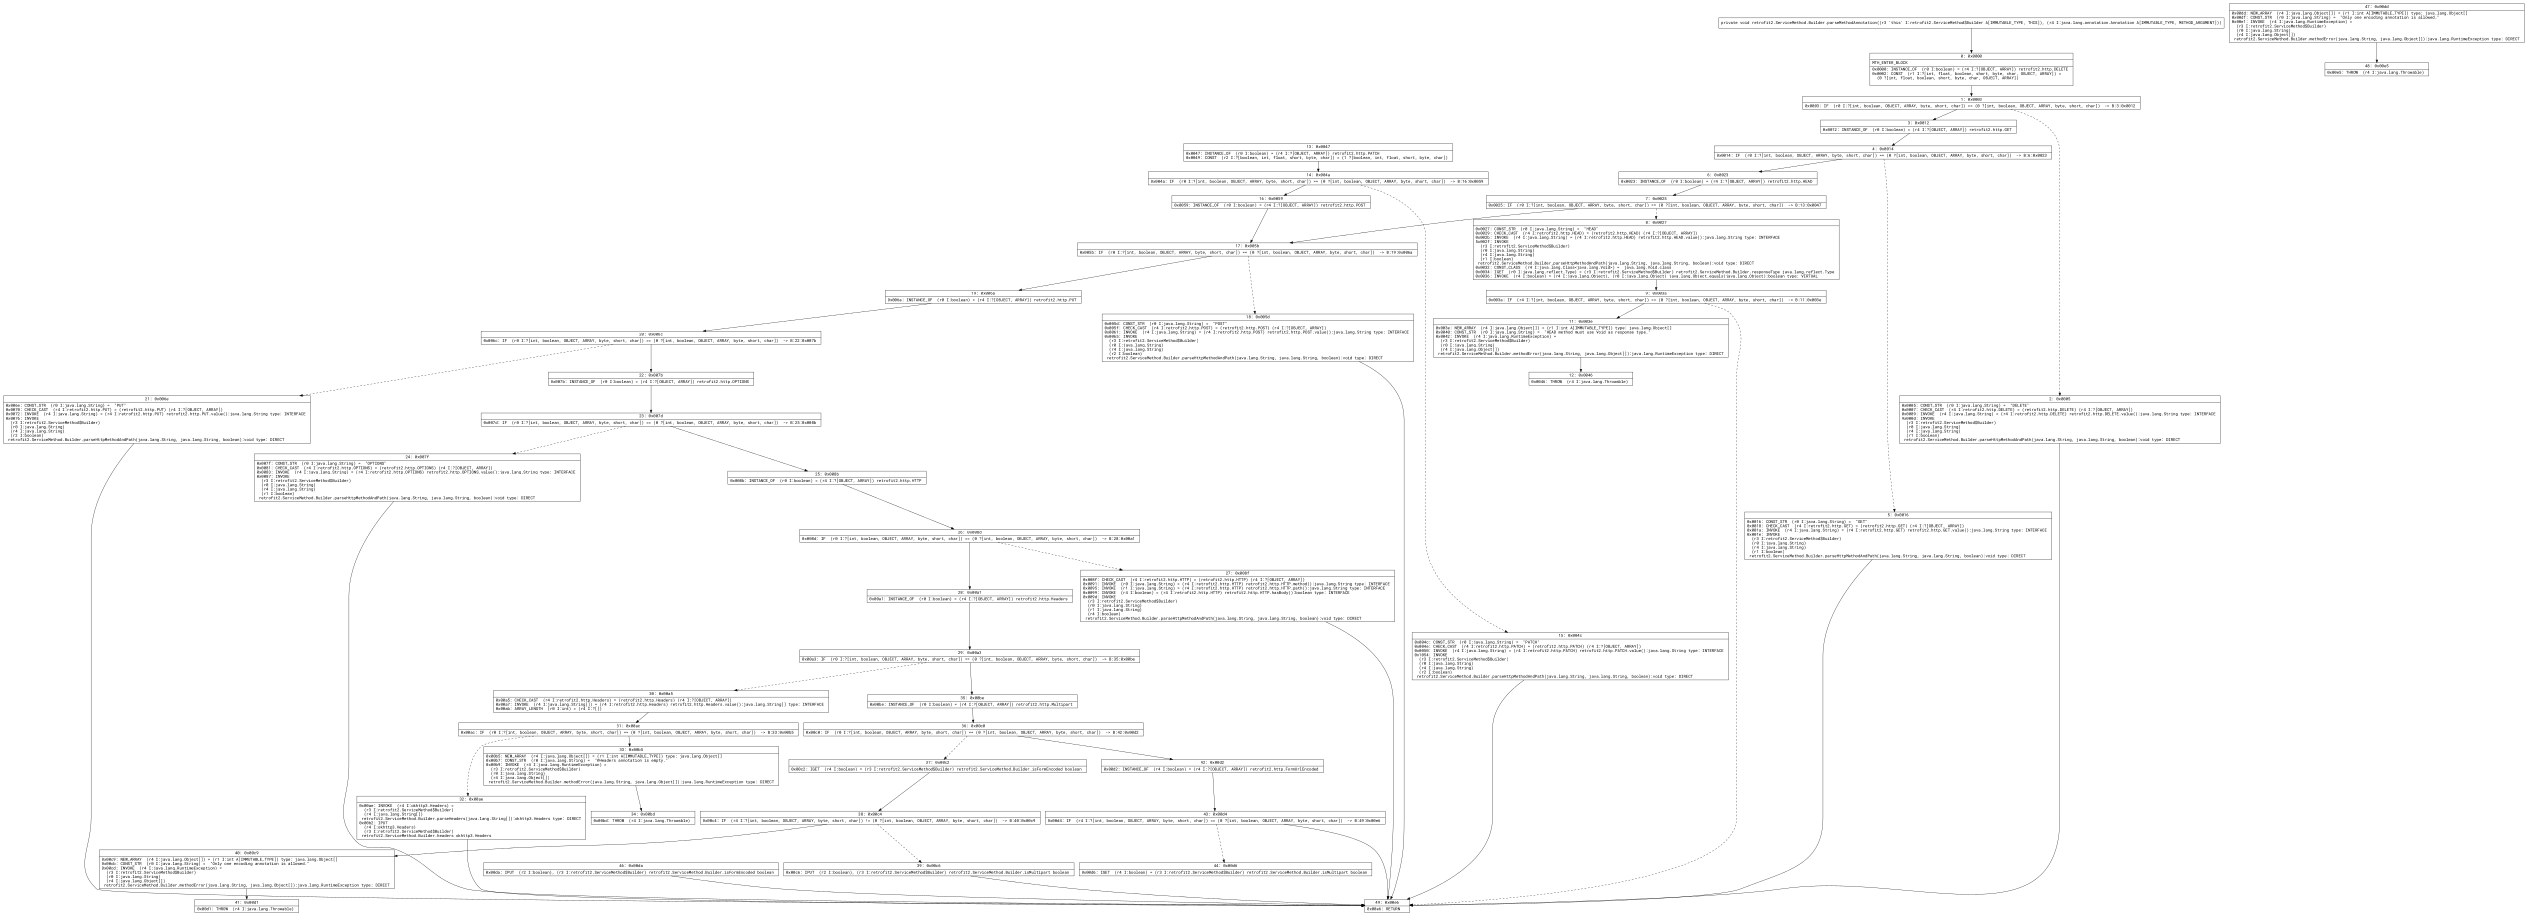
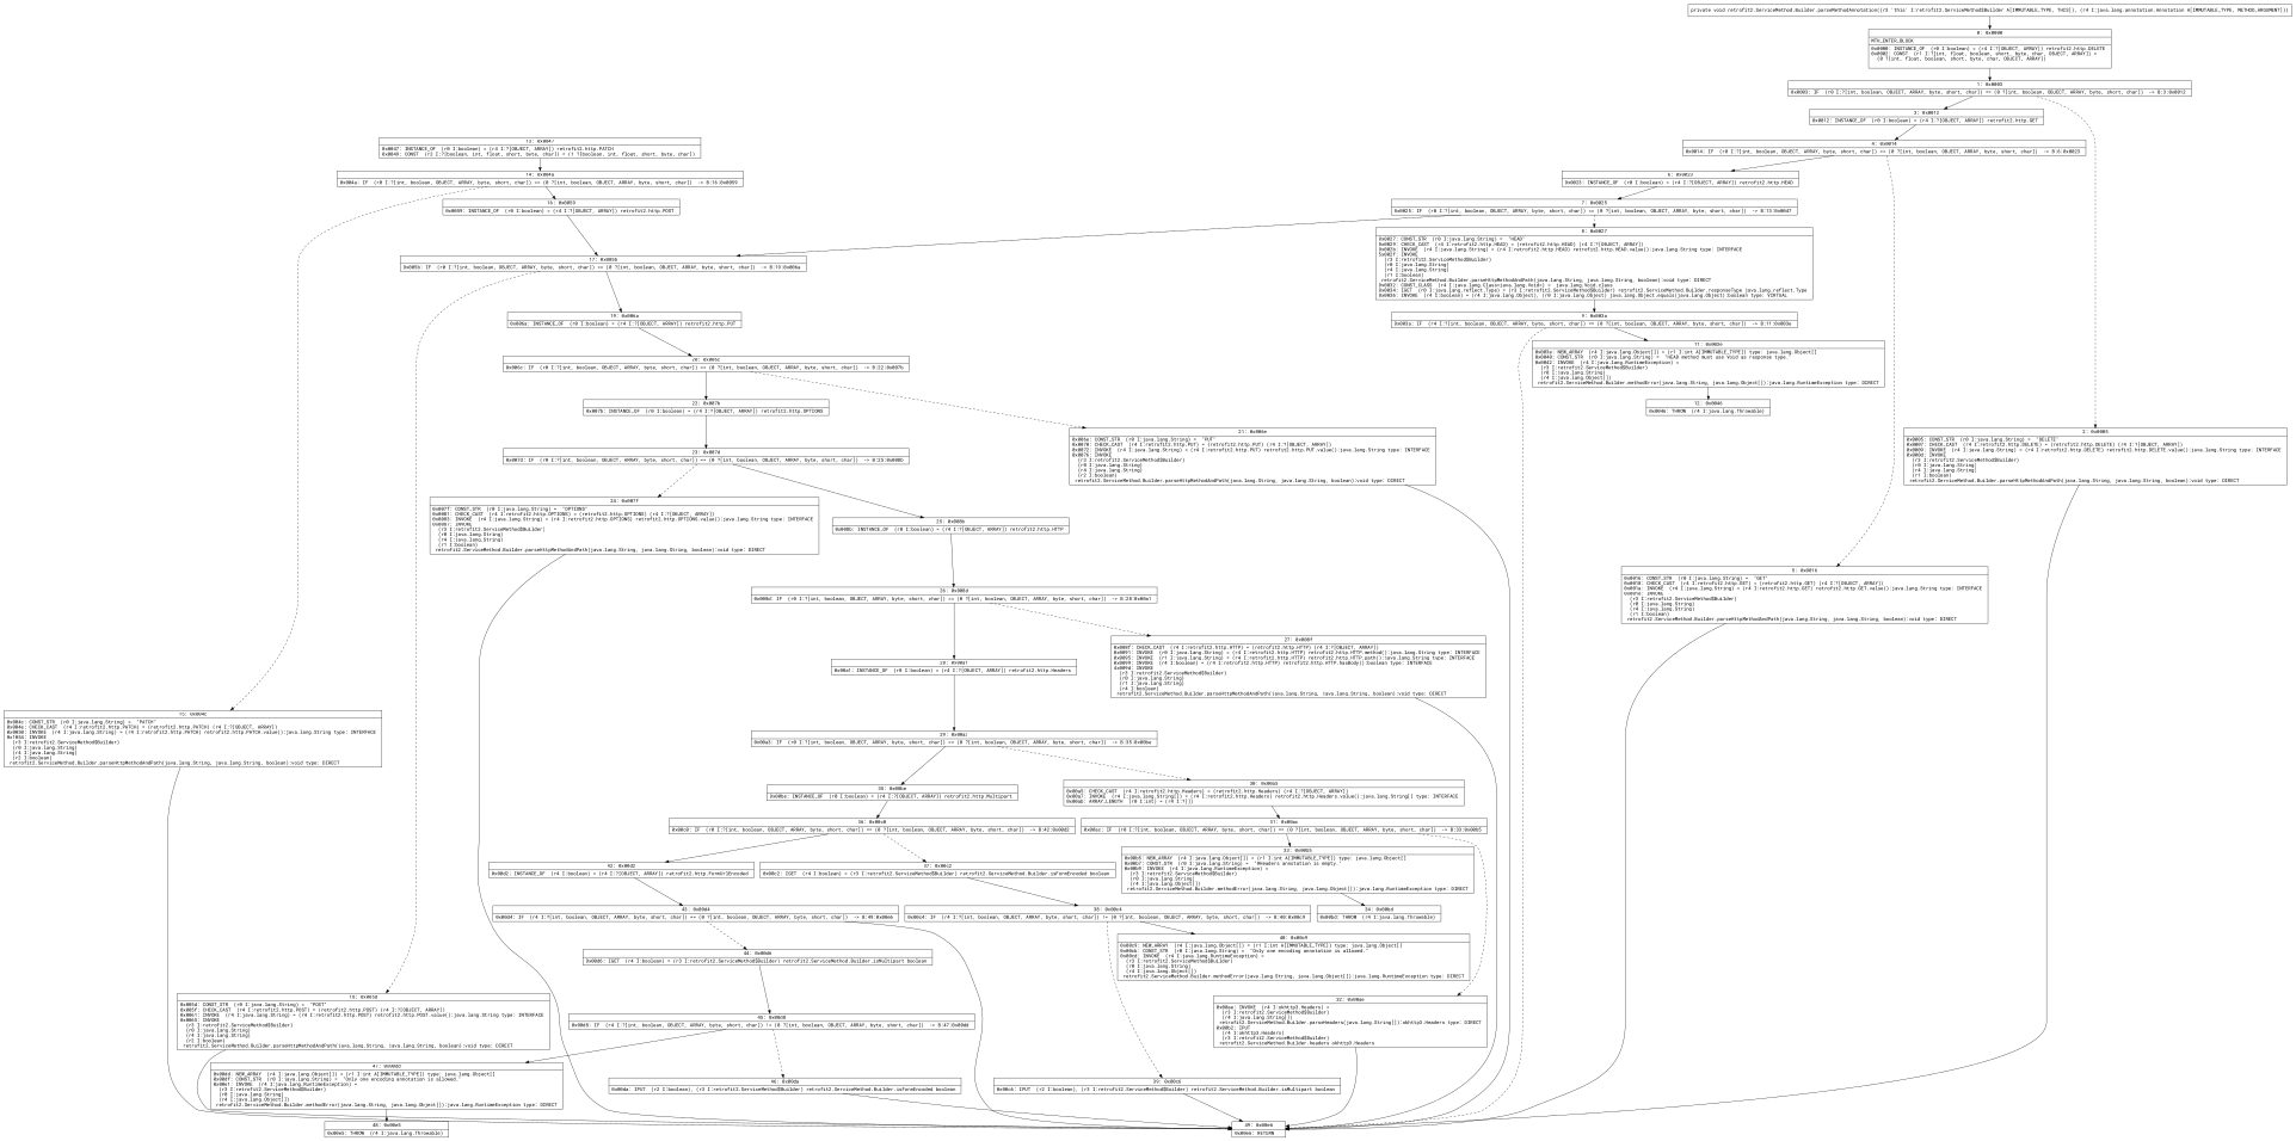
  digraph {
    fontname="Roboto Mono"
    node [fontname="Roboto Mono" shape=record]
    edge [fontname="Roboto Mono"]
    n1 [label="{0\:\ 0x0000|MTH_ENTER_BLOCK\l|0x0000: INSTANCE_OF  (r0 I:boolean) = (r4 I:?[OBJECT, ARRAY]) retrofit2.http.DELETE \l0x0002: CONST  (r1 I:?[int, float, boolean, short, byte, char, OBJECT, ARRAY]) = \l  (0 ?[int, float, boolean, short, byte, char, OBJECT, ARRAY])\l \l}"]
    n2 [label="{1\:\ 0x0003|0x0003: IF  (r0 I:?[int, boolean, OBJECT, ARRAY, byte, short, char]) == (0 ?[int, boolean, OBJECT, ARRAY, byte, short, char])  \-\> B:3:0x0012 \l}"]
-   n3 [label="{2\:\ 0x0005|0x0005: CONST_STR  (r0 I:java.lang.String) =  \"DELETE\" \l0x0007: CHECK_CAST  (r4 I:retrofit2.http.DELETE) = (retrofit2.http.DELETE) (r4 I:?[OBJECT, ARRAY]) \l0x0009: INVOKE  (r4 I:java.lang.String) = (r4 I:retrofit2.http.DELETE) retrofit2.http.DELETE.value():java.lang.String type: INTERFACE \l9x000d: INVOKE  \l  (r3 I:retrofit2.ServiceMethod$Builder)\l  (r0 I:java.lang.String)\l  (r4 I:java.lang.String)\l  (r1 I:boolean)\l retrofit2.ServiceMethod.Builder.parseHttpMethodAndPath(java.lang.String, java.lang.String, boolean):void type: DIRECT \l}"]
+   n3 [label="{2\:\ 0x0005|0x0005: CONST_STR  (r0 I:java.lang.String) =  \"DELETE\" \l0x0007: CHECK_CAST  (r4 I:retrofit2.http.DELETE) = (retrofit2.http.DELETE) (r4 I:?[OBJECT, ARRAY]) \l0x0009: INVOKE  (r4 I:java.lang.String) = (r4 I:retrofit2.http.DELETE) retrofit2.http.DELETE.value():java.lang.String type: INTERFACE \l0x000d: INVOKE  \l  (r3 I:retrofit2.ServiceMethod$Builder)\l  (r0 I:java.lang.String)\l  (r4 I:java.lang.String)\l  (r1 I:boolean)\l retrofit2.ServiceMethod.Builder.parseHttpMethodAndPath(java.lang.String, java.lang.String, boolean):void type: DIRECT \l}"]
    n4 [label="{3\:\ 0x0012|0x0012: INSTANCE_OF  (r0 I:boolean) = (r4 I:?[OBJECT, ARRAY]) retrofit2.http.GET \l}"]
    n5 [label="{49\:\ 0x00e6|0x00e6: RETURN   \l}"]
    n6 [label="{4\:\ 0x0014|0x0014: IF  (r0 I:?[int, boolean, OBJECT, ARRAY, byte, short, char]) == (0 ?[int, boolean, OBJECT, ARRAY, byte, short, char])  \-\> B:6:0x0023 \l}"]
    n7 [label="{5\:\ 0x0016|0x0016: CONST_STR  (r0 I:java.lang.String) =  \"GET\" \l0x0018: CHECK_CAST  (r4 I:retrofit2.http.GET) = (retrofit2.http.GET) (r4 I:?[OBJECT, ARRAY]) \l0x001a: INVOKE  (r4 I:java.lang.String) = (r4 I:retrofit2.http.GET) retrofit2.http.GET.value():java.lang.String type: INTERFACE \l0x001e: INVOKE  \l  (r3 I:retrofit2.ServiceMethod$Builder)\l  (r0 I:java.lang.String)\l  (r4 I:java.lang.String)\l  (r1 I:boolean)\l retrofit2.ServiceMethod.Builder.parseHttpMethodAndPath(java.lang.String, java.lang.String, boolean):void type: DIRECT \l}"]
    n8 [label="{6\:\ 0x0023|0x0023: INSTANCE_OF  (r0 I:boolean) = (r4 I:?[OBJECT, ARRAY]) retrofit2.http.HEAD \l}"]
    n9 [label="{7\:\ 0x0025|0x0025: IF  (r0 I:?[int, boolean, OBJECT, ARRAY, byte, short, char]) == (0 ?[int, boolean, OBJECT, ARRAY, byte, short, char])  \-\> B:13:0x0047 \l}"]
    n10 [label="{8\:\ 0x0027|0x0027: CONST_STR  (r0 I:java.lang.String) =  \"HEAD\" \l0x0029: CHECK_CAST  (r4 I:retrofit2.http.HEAD) = (retrofit2.http.HEAD) (r4 I:?[OBJECT, ARRAY]) \l0x002b: INVOKE  (r4 I:java.lang.String) = (r4 I:retrofit2.http.HEAD) retrofit2.http.HEAD.value():java.lang.String type: INTERFACE \l5x002f: INVOKE  \l  (r3 I:retrofit2.ServiceMethod$Builder)\l  (r0 I:java.lang.String)\l  (r4 I:java.lang.String)\l  (r1 I:boolean)\l retrofit2.ServiceMethod.Builder.parseHttpMethodAndPath(java.lang.String, java.lang.String, boolean):void type: DIRECT \l0x0032: CONST_CLASS  (r4 I:java.lang.Class\<java.lang.Void\>) =  java.lang.Void.class \l0x0034: IGET  (r0 I:java.lang.reflect.Type) = (r3 I:retrofit2.ServiceMethod$Builder) retrofit2.ServiceMethod.Builder.responseType java.lang.reflect.Type \l0x0036: INVOKE  (r4 I:boolean) = (r4 I:java.lang.Object), (r0 I:java.lang.Object) java.lang.Object.equals(java.lang.Object):boolean type: VIRTUAL \l}"]
    n11 [label="{17\:\ 0x005b|0x005b: IF  (r0 I:?[int, boolean, OBJECT, ARRAY, byte, short, char]) == (0 ?[int, boolean, OBJECT, ARRAY, byte, short, char])  \-\> B:19:0x006a \l}"]
    n12 [label="{9\:\ 0x003a|0x003a: IF  (r4 I:?[int, boolean, OBJECT, ARRAY, byte, short, char]) == (0 ?[int, boolean, OBJECT, ARRAY, byte, short, char])  \-\> B:11:0x003e \l}"]
    n13 [label="{13\:\ 0x0047|0x0047: INSTANCE_OF  (r0 I:boolean) = (r4 I:?[OBJECT, ARRAY]) retrofit2.http.PATCH \l0x0049: CONST  (r2 I:?[boolean, int, float, short, byte, char]) = (1 ?[boolean, int, float, short, byte, char]) \l}"]
    n14 [label="{14\:\ 0x004a|0x004a: IF  (r0 I:?[int, boolean, OBJECT, ARRAY, byte, short, char]) == (0 ?[int, boolean, OBJECT, ARRAY, byte, short, char])  \-\> B:16:0x0059 \l}"]
    n15 [label="{11\:\ 0x003e|0x003e: NEW_ARRAY  (r4 I:java.lang.Object[]) = (r1 I:int A[IMMUTABLE_TYPE]) type: java.lang.Object[] \l0x0040: CONST_STR  (r0 I:java.lang.String) =  \"HEAD method must use Void as response type.\" \l0x0042: INVOKE  (r4 I:java.lang.RuntimeException) = \l  (r3 I:retrofit2.ServiceMethod$Builder)\l  (r0 I:java.lang.String)\l  (r4 I:java.lang.Object[])\l retrofit2.ServiceMethod.Builder.methodError(java.lang.String, java.lang.Object[]):java.lang.RuntimeException type: DIRECT \l}"]
    n16 [label="{12\:\ 0x0046|0x0046: THROW  (r4 I:java.lang.Throwable) \l}"]
    n17 [label="{15\:\ 0x004c|0x004c: CONST_STR  (r0 I:java.lang.String) =  \"PATCH\" \l0x004e: CHECK_CAST  (r4 I:retrofit2.http.PATCH) = (retrofit2.http.PATCH) (r4 I:?[OBJECT, ARRAY]) \l0x0050: INVOKE  (r4 I:java.lang.String) = (r4 I:retrofit2.http.PATCH) retrofit2.http.PATCH.value():java.lang.String type: INTERFACE \l0x1054: INVOKE  \l  (r3 I:retrofit2.ServiceMethod$Builder)\l  (r0 I:java.lang.String)\l  (r4 I:java.lang.String)\l  (r2 I:boolean)\l retrofit2.ServiceMethod.Builder.parseHttpMethodAndPath(java.lang.String, java.lang.String, boolean):void type: DIRECT \l}"]
    n18 [label="{16\:\ 0x0059|0x0059: INSTANCE_OF  (r0 I:boolean) = (r4 I:?[OBJECT, ARRAY]) retrofit2.http.POST \l}"]
    n19 [label="{18\:\ 0x005d|0x005d: CONST_STR  (r0 I:java.lang.String) =  \"POST\" \l0x005f: CHECK_CAST  (r4 I:retrofit2.http.POST) = (retrofit2.http.POST) (r4 I:?[OBJECT, ARRAY]) \l0x0061: INVOKE  (r4 I:java.lang.String) = (r4 I:retrofit2.http.POST) retrofit2.http.POST.value():java.lang.String type: INTERFACE \l0x0065: INVOKE  \l  (r3 I:retrofit2.ServiceMethod$Builder)\l  (r0 I:java.lang.String)\l  (r4 I:java.lang.String)\l  (r2 I:boolean)\l retrofit2.ServiceMethod.Builder.parseHttpMethodAndPath(java.lang.String, java.lang.String, boolean):void type: DIRECT \l}"]
    n20 [label="{19\:\ 0x006a|0x006a: INSTANCE_OF  (r0 I:boolean) = (r4 I:?[OBJECT, ARRAY]) retrofit2.http.PUT \l}"]
    n21 [label="{20\:\ 0x006c|0x006c: IF  (r0 I:?[int, boolean, OBJECT, ARRAY, byte, short, char]) == (0 ?[int, boolean, OBJECT, ARRAY, byte, short, char])  \-\> B:22:0x007b \l}"]
    n22 [label="{21\:\ 0x006e|0x006e: CONST_STR  (r0 I:java.lang.String) =  \"PUT\" \l0x0070: CHECK_CAST  (r4 I:retrofit2.http.PUT) = (retrofit2.http.PUT) (r4 I:?[OBJECT, ARRAY]) \l0x0072: INVOKE  (r4 I:java.lang.String) = (r4 I:retrofit2.http.PUT) retrofit2.http.PUT.value():java.lang.String type: INTERFACE \l0x0076: INVOKE  \l  (r3 I:retrofit2.ServiceMethod$Builder)\l  (r0 I:java.lang.String)\l  (r4 I:java.lang.String)\l  (r2 I:boolean)\l retrofit2.ServiceMethod.Builder.parseHttpMethodAndPath(java.lang.String, java.lang.String, boolean):void type: DIRECT \l}"]
    n23 [label="{22\:\ 0x007b|0x007b: INSTANCE_OF  (r0 I:boolean) = (r4 I:?[OBJECT, ARRAY]) retrofit2.http.OPTIONS \l}"]
    n24 [label="{23\:\ 0x007d|0x007d: IF  (r0 I:?[int, boolean, OBJECT, ARRAY, byte, short, char]) == (0 ?[int, boolean, OBJECT, ARRAY, byte, short, char])  \-\> B:25:0x008b \l}"]
    n25 [label="{24\:\ 0x007f|0x007f: CONST_STR  (r0 I:java.lang.String) =  \"OPTIONS\" \l0x0081: CHECK_CAST  (r4 I:retrofit2.http.OPTIONS) = (retrofit2.http.OPTIONS) (r4 I:?[OBJECT, ARRAY]) \l0x0083: INVOKE  (r4 I:java.lang.String) = (r4 I:retrofit2.http.OPTIONS) retrofit2.http.OPTIONS.value():java.lang.String type: INTERFACE \l0x0087: INVOKE  \l  (r3 I:retrofit2.ServiceMethod$Builder)\l  (r0 I:java.lang.String)\l  (r4 I:java.lang.String)\l  (r1 I:boolean)\l retrofit2.ServiceMethod.Builder.parseHttpMethodAndPath(java.lang.String, java.lang.String, boolean):void type: DIRECT \l}"]
    n26 [label="{25\:\ 0x008b|0x008b: INSTANCE_OF  (r0 I:boolean) = (r4 I:?[OBJECT, ARRAY]) retrofit2.http.HTTP \l}"]
    n27 [label="{26\:\ 0x008d|0x008d: IF  (r0 I:?[int, boolean, OBJECT, ARRAY, byte, short, char]) == (0 ?[int, boolean, OBJECT, ARRAY, byte, short, char])  \-\> B:28:0x00a1 \l}"]
-   n28 [label="{27\:\ 0x008f|0x008f: CHECK_CAST  (r4 I:retrofit2.http.HTTP) = (retrofit2.http.HTTP) (r4 I:?[OBJECT, ARRAY]) \l0x0091: INVOKE  (r0 I:java.lang.String) = (r4 I:retrofit2.http.HTTP) retrofit2.http.HTTP.method():java.lang.String type: INTERFACE \l0x0095: INVOKE  (r1 I:java.lang.String) = (r4 I:retrofit2.http.HTTP) retrofit2.http.HTTP.path():java.lang.String type: INTERFACE \l0x0099: INVOKE  (r4 I:boolean) = (r4 I:retrofit2.http.HTTP) retrofit2.http.HTTP.hasBody():boolean type: INTERFACE \l0x009d: INVOKE  \l  (r3 I:retrofit2.ServiceMethod$Builder)\l  (r0 I:java.lang.String)\l  (r1 I:java.lang.String)\l  (r4 I:boolean)\l retrofit2.ServiceMethod.Builder.parseHttpMethodAndPath(java.lang.String, java.lang.String, boolean):void type: DIRECT \l}"]
+   n28 [label="{27\:\ 0x008f|0x008f: CHECK_CAST  (r4 I:retrofit2.http.HTTP) = (retrofit2.http.HTTP) (r4 I:?[OBJECT, ARRAY]) \l0x0091: INVOKE  (r0 I:java.lang.String) = (r4 I:retrofit2.http.HTTP) retrofit2.http.HTTP.method():java.lang.String type: INTERFACE \l0x0095: INVOKE  (r1 I:java.lang.String) = (r4 I:retrofit2.http.HTTP) retrofit2.http.HTTP.path():java.lang.String type: INTERFACE \l0x0099: INVOKE  (r4 I:boolean) = (r4 I:retrofit2.http.HTTP) retrofit2.http.HTTP.hasBody():boolean type: INTERFACE \l4x009d: INVOKE  \l  (r3 I:retrofit2.ServiceMethod$Builder)\l  (r0 I:java.lang.String)\l  (r1 I:java.lang.String)\l  (r4 I:boolean)\l retrofit2.ServiceMethod.Builder.parseHttpMethodAndPath(java.lang.String, java.lang.String, boolean):void type: DIRECT \l}"]
    n29 [label="{28\:\ 0x00a1|0x00a1: INSTANCE_OF  (r0 I:boolean) = (r4 I:?[OBJECT, ARRAY]) retrofit2.http.Headers \l}"]
    n30 [label="{29\:\ 0x00a3|0x00a3: IF  (r0 I:?[int, boolean, OBJECT, ARRAY, byte, short, char]) == (0 ?[int, boolean, OBJECT, ARRAY, byte, short, char])  \-\> B:35:0x00be \l}"]
    n31 [label="{30\:\ 0x00a5|0x00a5: CHECK_CAST  (r4 I:retrofit2.http.Headers) = (retrofit2.http.Headers) (r4 I:?[OBJECT, ARRAY]) \l0x00a7: INVOKE  (r4 I:java.lang.String[]) = (r4 I:retrofit2.http.Headers) retrofit2.http.Headers.value():java.lang.String[] type: INTERFACE \l0x00ab: ARRAY_LENGTH  (r0 I:int) = (r4 I:?[]) \l}"]
    n32 [label="{35\:\ 0x00be|0x00be: INSTANCE_OF  (r0 I:boolean) = (r4 I:?[OBJECT, ARRAY]) retrofit2.http.Multipart \l}"]
    n33 [label="{31\:\ 0x00ac|0x00ac: IF  (r0 I:?[int, boolean, OBJECT, ARRAY, byte, short, char]) == (0 ?[int, boolean, OBJECT, ARRAY, byte, short, char])  \-\> B:33:0x00b5 \l}"]
    n34 [label="{36\:\ 0x00c0|0x00c0: IF  (r0 I:?[int, boolean, OBJECT, ARRAY, byte, short, char]) == (0 ?[int, boolean, OBJECT, ARRAY, byte, short, char])  \-\> B:42:0x00d2 \l}"]
    n35 [label="{32\:\ 0x00ae|0x00ae: INVOKE  (r4 I:okhttp3.Headers) = \l  (r3 I:retrofit2.ServiceMethod$Builder)\l  (r4 I:java.lang.String[])\l retrofit2.ServiceMethod.Builder.parseHeaders(java.lang.String[]):okhttp3.Headers type: DIRECT \l0x00b2: IPUT  \l  (r4 I:okhttp3.Headers)\l  (r3 I:retrofit2.ServiceMethod$Builder)\l retrofit2.ServiceMethod.Builder.headers okhttp3.Headers \l}"]
    n36 [label="{33\:\ 0x00b5|0x00b5: NEW_ARRAY  (r4 I:java.lang.Object[]) = (r1 I:int A[IMMUTABLE_TYPE]) type: java.lang.Object[] \l0x00b7: CONST_STR  (r0 I:java.lang.String) =  \"@Headers annotation is empty.\" \l0x00b9: INVOKE  (r4 I:java.lang.RuntimeException) = \l  (r3 I:retrofit2.ServiceMethod$Builder)\l  (r0 I:java.lang.String)\l  (r4 I:java.lang.Object[])\l retrofit2.ServiceMethod.Builder.methodError(java.lang.String, java.lang.Object[]):java.lang.RuntimeException type: DIRECT \l}"]
    n37 [label="{34\:\ 0x00bd|0x00bd: THROW  (r4 I:java.lang.Throwable) \l}"]
    n38 [label="{37\:\ 0x00c2|0x00c2: IGET  (r4 I:boolean) = (r3 I:retrofit2.ServiceMethod$Builder) retrofit2.ServiceMethod.Builder.isFormEncoded boolean \l}"]
    n39 [label="{42\:\ 0x00d2|0x00d2: INSTANCE_OF  (r4 I:boolean) = (r4 I:?[OBJECT, ARRAY]) retrofit2.http.FormUrlEncoded \l}"]
    n40 [label="{38\:\ 0x00c4|0x00c4: IF  (r4 I:?[int, boolean, OBJECT, ARRAY, byte, short, char]) != (0 ?[int, boolean, OBJECT, ARRAY, byte, short, char])  \-\> B:40:0x00c9 \l}"]
    n41 [label="{43\:\ 0x00d4|0x00d4: IF  (r4 I:?[int, boolean, OBJECT, ARRAY, byte, short, char]) == (0 ?[int, boolean, OBJECT, ARRAY, byte, short, char])  \-\> B:49:0x00e6 \l}"]
    n42 [label="{39\:\ 0x00c6|0x00c6: IPUT  (r2 I:boolean), (r3 I:retrofit2.ServiceMethod$Builder) retrofit2.ServiceMethod.Builder.isMultipart boolean \l}"]
    n43 [label="{40\:\ 0x00c9|0x00c9: NEW_ARRAY  (r4 I:java.lang.Object[]) = (r1 I:int A[IMMUTABLE_TYPE]) type: java.lang.Object[] \l0x00cb: CONST_STR  (r0 I:java.lang.String) =  \"Only one encoding annotation is allowed.\" \l0x00cd: INVOKE  (r4 I:java.lang.RuntimeException) = \l  (r3 I:retrofit2.ServiceMethod$Builder)\l  (r0 I:java.lang.String)\l  (r4 I:java.lang.Object[])\l retrofit2.ServiceMethod.Builder.methodError(java.lang.String, java.lang.Object[]):java.lang.RuntimeException type: DIRECT \l}"]
-   n44 [label="{41\:\ 0x00d1|0x00d1: THROW  (r4 I:java.lang.Throwable) \l}"]
    n45 [label="{44\:\ 0x00d6|0x00d6: IGET  (r4 I:boolean) = (r3 I:retrofit2.ServiceMethod$Builder) retrofit2.ServiceMethod.Builder.isMultipart boolean \l}"]
+   n46 [label="{45\:\ 0x00d8|0x00d8: IF  (r4 I:?[int, boolean, OBJECT, ARRAY, byte, short, char]) != (0 ?[int, boolean, OBJECT, ARRAY, byte, short, char])  \-\> B:47:0x00dd \l}"]
    n47 [label="{46\:\ 0x00da|0x00da: IPUT  (r2 I:boolean), (r3 I:retrofit2.ServiceMethod$Builder) retrofit2.ServiceMethod.Builder.isFormEncoded boolean \l}"]
    n48 [label="{47\:\ 0x00dd|0x00dd: NEW_ARRAY  (r4 I:java.lang.Object[]) = (r1 I:int A[IMMUTABLE_TYPE]) type: java.lang.Object[] \l0x00df: CONST_STR  (r0 I:java.lang.String) =  \"Only one encoding annotation is allowed.\" \l0x00e1: INVOKE  (r4 I:java.lang.RuntimeException) = \l  (r3 I:retrofit2.ServiceMethod$Builder)\l  (r0 I:java.lang.String)\l  (r4 I:java.lang.Object[])\l retrofit2.ServiceMethod.Builder.methodError(java.lang.String, java.lang.Object[]):java.lang.RuntimeException type: DIRECT \l}"]
    n49 [label="{48\:\ 0x00e5|0x00e5: THROW  (r4 I:java.lang.Throwable) \l}"]
    n50 [label="{private void retrofit2.ServiceMethod.Builder.parseMethodAnnotation((r3 'this' I:retrofit2.ServiceMethod$Builder A[IMMUTABLE_TYPE, THIS]), (r4 I:java.lang.annotation.Annotation A[IMMUTABLE_TYPE, METHOD_ARGUMENT])) }"]
    n1 -> n2
    n2 -> n3 [style=dashed]
    n2 -> n4
    n3 -> n5
    n4 -> n6
    n6 -> n7 [style=dashed]
    n6 -> n8
    n7 -> n5
    n8 -> n9
    n9 -> n10 [style=dashed]
    n9 -> n11
    n10 -> n12
    n11 -> n19 [style=dashed]
    n11 -> n20
    n12 -> n5 [style=dashed]
    n12 -> n15
    n13 -> n14
    n14 -> n17 [style=dashed]
    n14 -> n18
    n15 -> n16
    n17 -> n5
    n18 -> n11
    n19 -> n5
    n20 -> n21
    n21 -> n22 [style=dashed]
    n21 -> n23
    n22 -> n5
    n23 -> n24
    n24 -> n25 [style=dashed]
    n24 -> n26
    n25 -> n5
    n26 -> n27
    n27 -> n28 [style=dashed]
    n27 -> n29
    n28 -> n5
    n29 -> n30
    n30 -> n31 [style=dashed]
    n30 -> n32
    n31 -> n33
    n32 -> n34
    n33 -> n35 [style=dashed]
    n33 -> n36
    n34 -> n38 [style=dashed]
    n34 -> n39
    n35 -> n5
    n36 -> n37
    n38 -> n40
    n39 -> n41
    n40 -> n42 [style=dashed]
    n40 -> n43
    n41 -> n5
    n41 -> n45 [style=dashed]
    n42 -> n5
-   n43 -> n44
+   n45 -> n46
+   n46 -> n47 [style=dashed]
+   n46 -> n48
    n47 -> n5
    n48 -> n49
    n50 -> n1
  }
